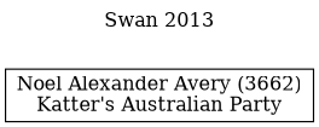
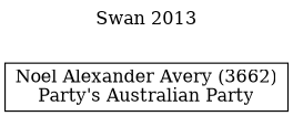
  digraph {
    label="Swan 2013"
    labelloc=t
    mclimit=10
-   n1 [label="Noel Alexander Avery (3662)\nKatter's Australian Party" shape=box]
+   n1 [label="Noel Alexander Avery (3662)\nParty's Australian Party" shape=box]
  }
